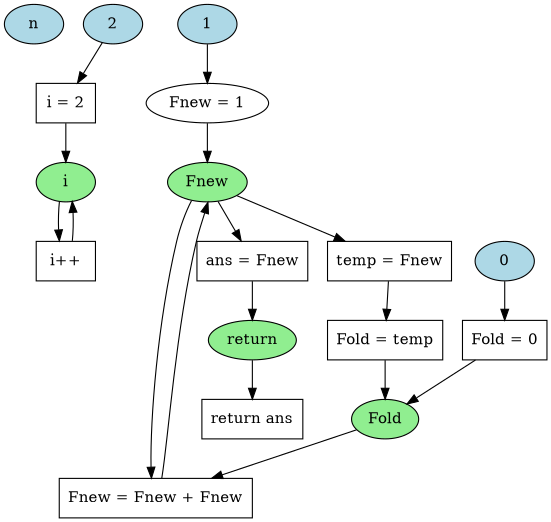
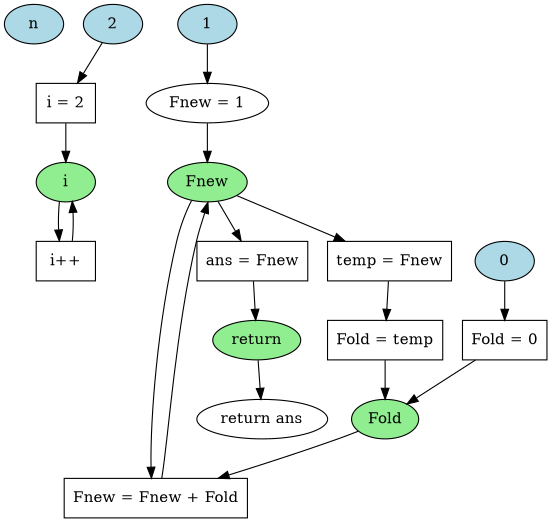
  digraph {
    node [shape=ellipse]
    n1 [fillcolor=lightblue label=n style=filled]
    n2 [label="i = 2" shape=box]
    n3 [fillcolor=lightgreen label=i style=filled]
    n4 [fillcolor=lightblue label=1 style=filled]
    n5 [label="Fnew = 1"]
    n6 [fillcolor=lightgreen label=Fnew style=filled]
    n7 [fillcolor=lightblue label=0 style=filled]
    n8 [label="Fold = 0" shape=box]
    n9 [fillcolor=lightgreen label=Fold style=filled]
    n10 [fillcolor=lightblue label=2 style=filled]
    n11 [label="temp = Fnew" shape=box]
-   n12 [label="Fnew = Fnew + Fnew" shape=box]
+   n12 [label="Fnew = Fnew + Fold" shape=box]
    n13 [label="ans = Fnew" shape=box]
    n14 [label="i++" shape=box]
    n15 [label="Fold = temp" shape=box]
    n16 [fillcolor=lightgreen label=return style=filled]
-   n17 [label="return ans" shape=box]
+   n17 [label="return ans"]
    n1 -> n2 [style=invis]
    n2 -> n3
    n3 -> n14
    n4 -> n5
    n5 -> n6
    n6 -> n11
    n6 -> n12
    n6 -> n13
    n7 -> n8
    n8 -> n9
    n9 -> n12
    n10 -> n2
    n11 -> n15
    n12 -> n6
    n13 -> n16
    n14 -> n3
    n15 -> n9
    n16 -> n17
  }
